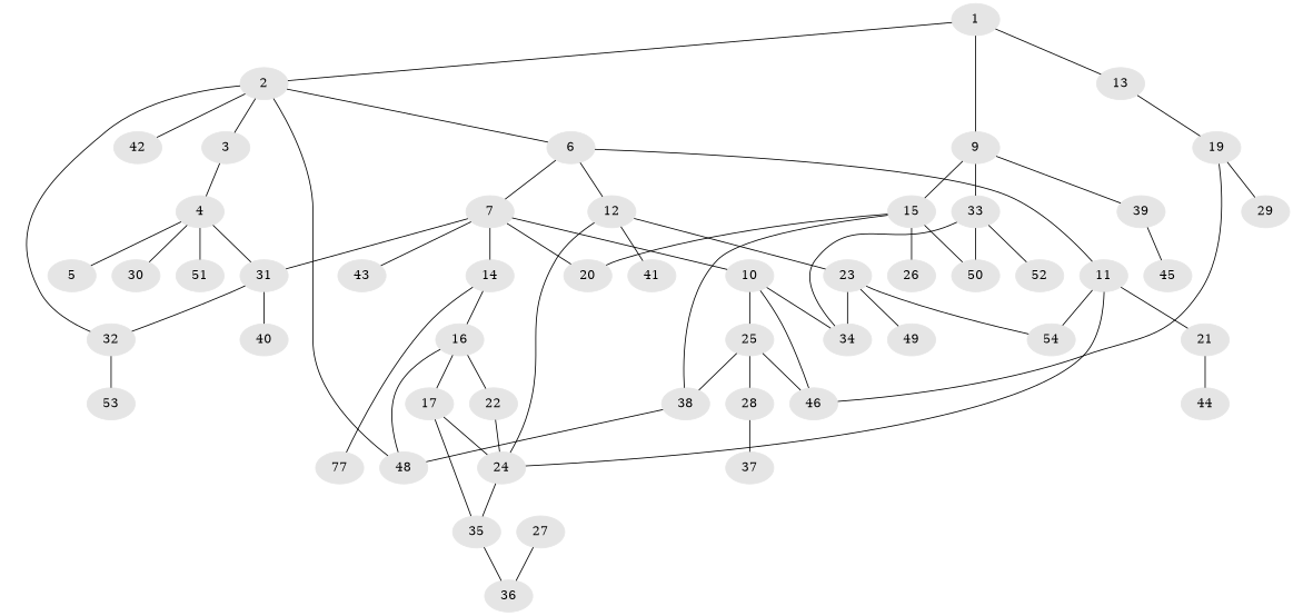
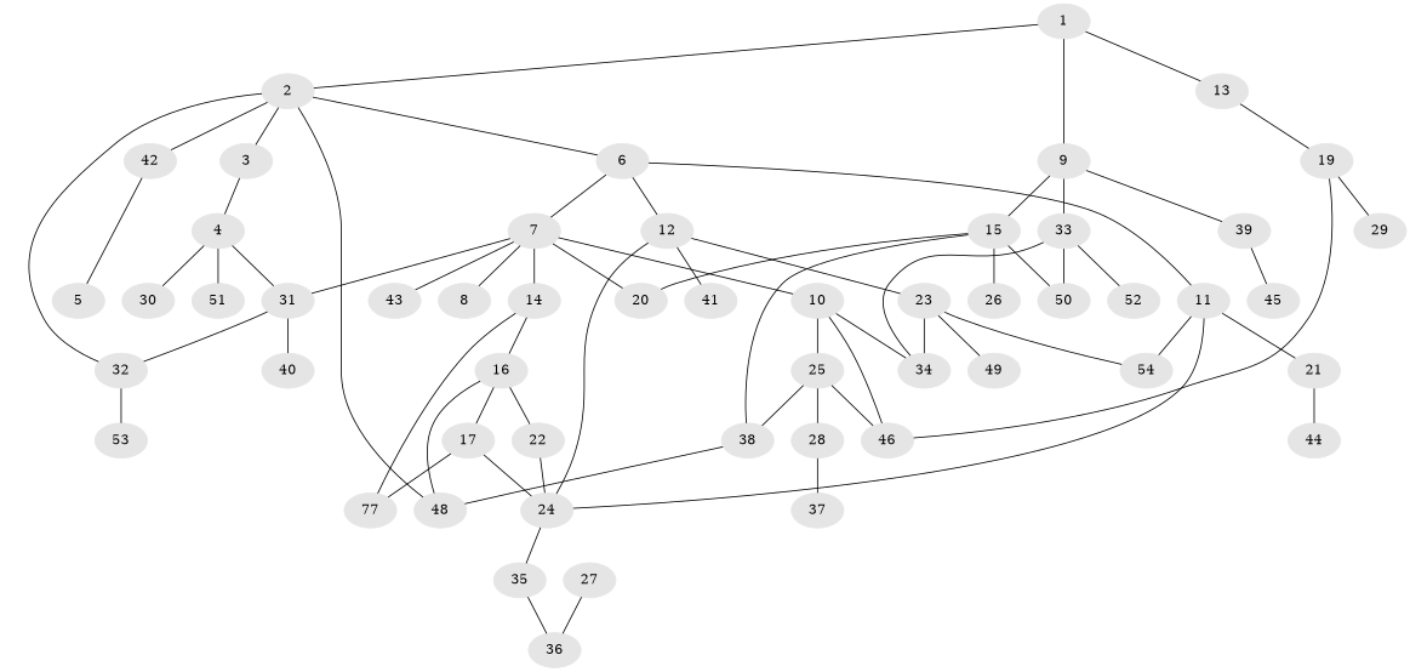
  graph {
    node [color=gray90 style=filled]
    1
    2
    9
    13
    3
    6
    32
    42
    48
    15
    33
    39
    19
    20
    26
    38
    50
    4
    7
    11
    12
    27
    36
    53
    5
    30
    31
    51
    40
+   8
    10
    14
    43
    21
    24
    54
    23
    41
    25
    34
    46
    16
    n43 [label=77]
    52
    45
    28
    44
    35
    49
    29
    17
    22
    37
    1 -- 2
    1 -- 9
    1 -- 13
    2 -- 3
    2 -- 6
    2 -- 32
    2 -- 42
    2 -- 48
    9 -- 15
    9 -- 33
    9 -- 39
    13 -- 19
    3 -- 4
    6 -- 7
    6 -- 11
    6 -- 12
    32 -- 53
    15 -- 20
    15 -- 26
    15 -- 38
    15 -- 50
    33 -- 50
    33 -- 34
    33 -- 52
    39 -- 45
    19 -- 46
    19 -- 29
    38 -- 48
-   4 -- 5
+   42 -- 5
    4 -- 30
    4 -- 31
    4 -- 51
    7 -- 20
    7 -- 31
+   7 -- 8
    7 -- 10
    7 -- 14
    7 -- 43
    11 -- 21
    11 -- 24
    11 -- 54
    12 -- 24
    12 -- 23
    12 -- 41
    27 -- 36
    31 -- 32
    31 -- 40
    10 -- 25
    10 -- 34
    10 -- 46
    14 -- 16
    14 -- n43
    21 -- 44
    24 -- 35
    23 -- 54
    23 -- 34
    23 -- 49
    25 -- 38
    25 -- 46
    25 -- 28
    16 -- 48
    16 -- 17
    16 -- 22
    28 -- 37
    35 -- 36
    17 -- 24
-   17 -- 35
+   17 -- n43
    22 -- 24
  }
